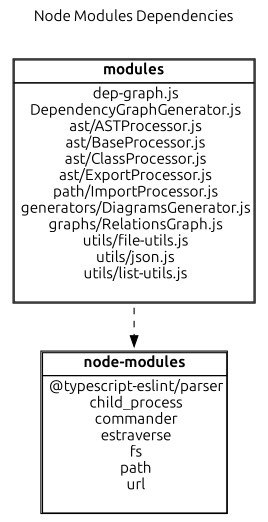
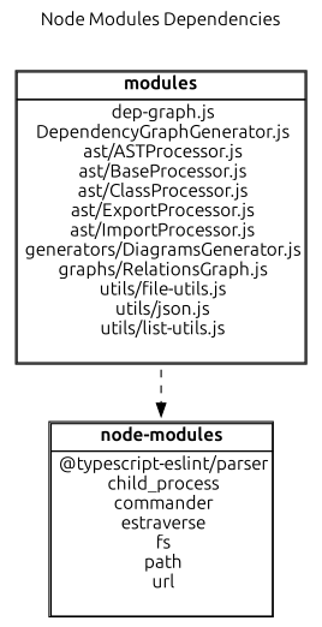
  digraph {
    label="Node Modules Dependencies"
    labelloc=t
    fontname=Ubuntu
    node [shape=none fontname=Ubuntu]
    n1 [label=<<TABLE cellspacing="0" cellborder="1" align="left"> <TR><TD><B>node-modules</B></TD></TR> <TR><TD align="left"> @typescript-eslint/parser<BR/> child_process<BR/> commander<BR/> estraverse<BR/> fs<BR/> path<BR/> url<BR/> </TD></TR> </TABLE>>]
-   n2 [label=<<TABLE cellspacing="0" cellborder="1" align="left"> <TR><TD><B>modules</B></TD></TR> <TR><TD align="left"> dep-graph.js<BR/> DependencyGraphGenerator.js<BR/> ast/ASTProcessor.js<BR/> ast/BaseProcessor.js<BR/> ast/ClassProcessor.js<BR/> ast/ExportProcessor.js<BR/> path/ImportProcessor.js<BR/> generators/DiagramsGenerator.js<BR/> graphs/RelationsGraph.js<BR/> utils/file-utils.js<BR/> utils/json.js<BR/> utils/list-utils.js<BR/> </TD></TR> </TABLE>>]
+   n2 [label=<<TABLE cellspacing="0" cellborder="1" align="left"> <TR><TD><B>modules</B></TD></TR> <TR><TD align="left"> dep-graph.js<BR/> DependencyGraphGenerator.js<BR/> ast/ASTProcessor.js<BR/> ast/BaseProcessor.js<BR/> ast/ClassProcessor.js<BR/> ast/ExportProcessor.js<BR/> ast/ImportProcessor.js<BR/> generators/DiagramsGenerator.js<BR/> graphs/RelationsGraph.js<BR/> utils/file-utils.js<BR/> utils/json.js<BR/> utils/list-utils.js<BR/> </TD></TR> </TABLE>>]
    n2 -> n1 [style=dashed fontname=Ubuntu]
  }
